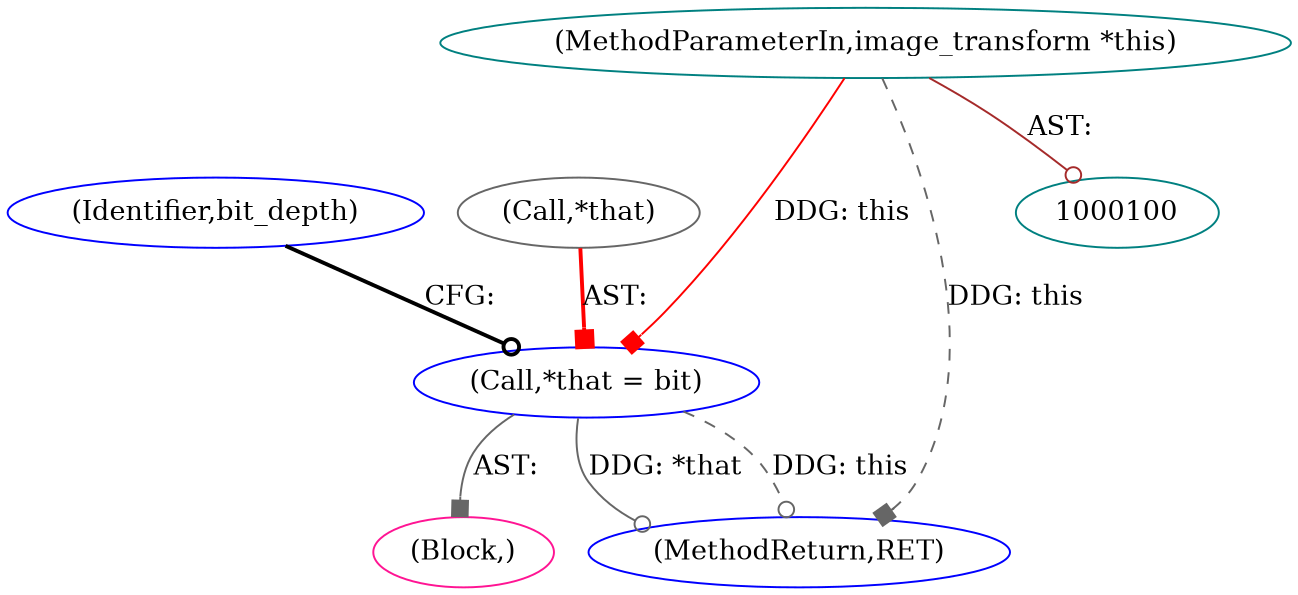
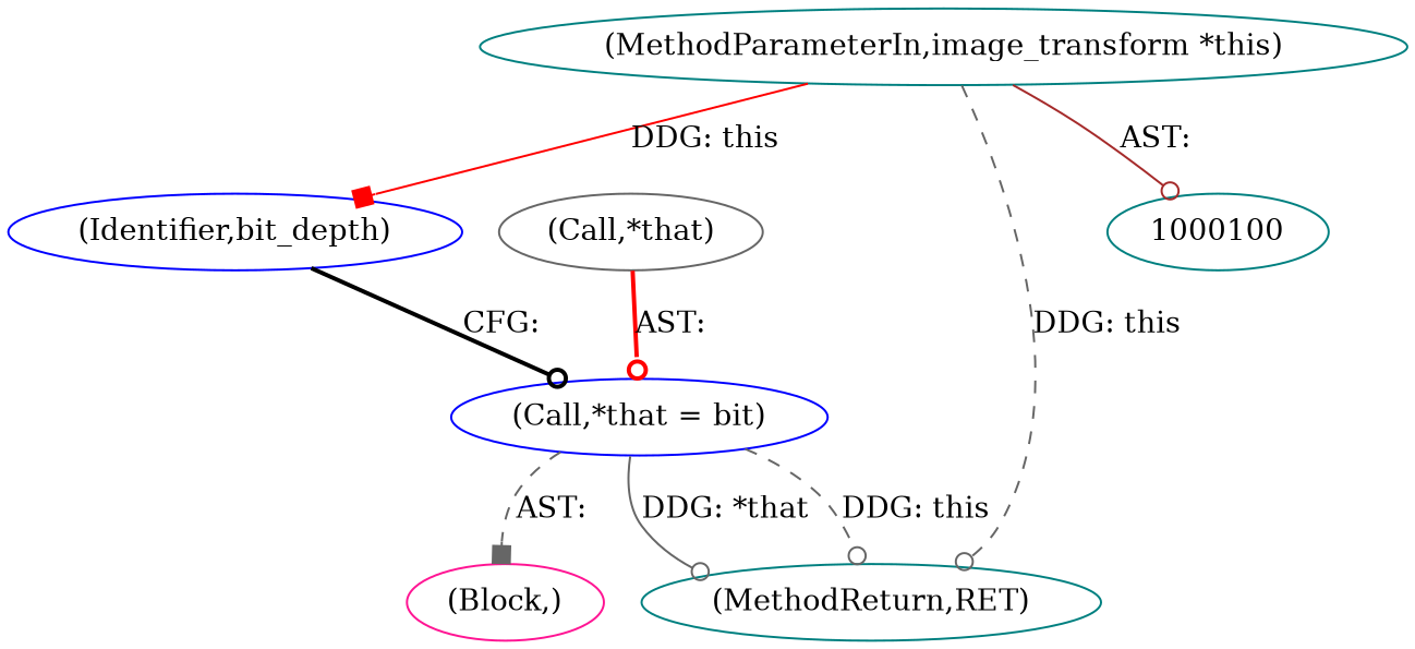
  digraph {
    node [color=blue]
    edge [arrowhead=odot color=gray40 style=solid]
    n1 [label="(Call,*that = bit)"]
-   n2 [label="(MethodReturn,RET)"]
+   n2 [color=teal label="(MethodReturn,RET)"]
    n3 [color=deeppink label="(Block,)"]
    n4 [color=teal label="(MethodParameterIn,image_transform *this)"]
    1000100 [color=teal]
    n6 [label="(Identifier,bit_depth)"]
    n7 [color=gray40 label="(Call,*that)"]
    n1 -> n2 [label="DDG: this" style=dashed]
    n1 -> n2 [label="DDG: *that"]
-   n1 -> n3 [arrowhead=box label="AST: "]
-   n4 -> n1 [arrowhead=box color=red label="DDG: this"]
-   n4 -> n2 [arrowhead=box label="DDG: this" style=dashed]
+   n1 -> n3 [arrowhead=box label="AST: " style=dashed]
+   n4 -> n6 [arrowhead=box color=red label="DDG: this"]
+   n4 -> n2 [label="DDG: this" style=dashed]
    n4 -> 1000100 [color=brown label="AST: "]
    n6 -> n1 [color=black label="CFG: " style=bold]
-   n7 -> n1 [arrowhead=box color=red label="AST: " style=bold]
+   n7 -> n1 [color=red label="AST: " style=bold]
  }
